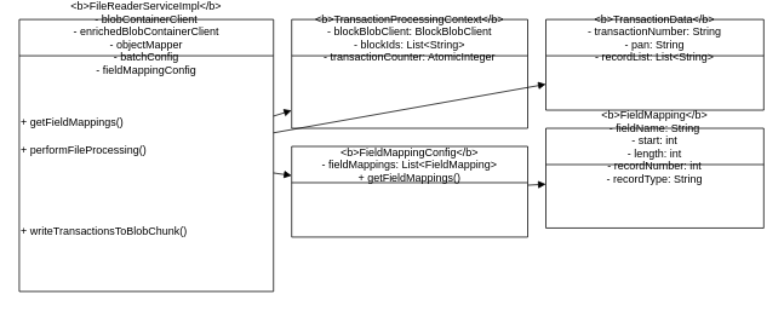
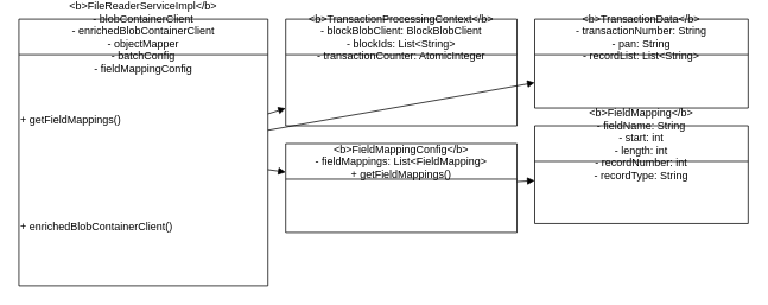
  <mxCell id="0" />
  <mxCell id="1" parent="0" />
  <mxCell id="2" value="&lt;b&gt;FileReaderServiceImpl&lt;/b&gt;&#10;- blobContainerClient&#10;- enrichedBlobContainerClient&#10;- objectMapper&#10;- batchConfig&#10;- fieldMappingConfig" style="shape=swimlane;" vertex="1" parent="1"><mxGeometry x="20" y="20" width="280" height="300" as="geometry" /></mxCell>
  <mxCell id="3" value="+ getFieldMappings()" style="text" vertex="1" parent="2"><mxGeometry y="100" width="280" height="30" as="geometry" /></mxCell>
- <mxCell id="4" value="+ performFileProcessing()" style="text" vertex="1" parent="2"><mxGeometry y="130" width="280" height="30" as="geometry" /></mxCell>
- <mxCell id="5" value="+ writeTransactionsToBlobChunk()" style="text" vertex="1" parent="2"><mxGeometry y="220" width="280" height="30" as="geometry" /></mxCell>
+ <mxCell id="5" value="+ enrichedBlobContainerClient()" style="text" vertex="1" parent="2"><mxGeometry y="220" width="280" height="30" as="geometry" /></mxCell>
  <mxCell id="6" value="&lt;b&gt;TransactionProcessingContext&lt;/b&gt;&#10;- blockBlobClient: BlockBlobClient&#10;- blockIds: List&lt;String&gt;&#10;- transactionCounter: AtomicInteger" style="shape=swimlane;" vertex="1" parent="1"><mxGeometry x="320" y="20" width="260" height="120" as="geometry" /></mxCell>
  <mxCell id="7" value="&lt;b&gt;FieldMappingConfig&lt;/b&gt;&#10;- fieldMappings: List&lt;FieldMapping&gt;&#10;+ getFieldMappings()" style="shape=swimlane;" vertex="1" parent="1"><mxGeometry x="320" y="160" width="260" height="100" as="geometry" /></mxCell>
  <mxCell id="8" value="&lt;b&gt;TransactionData&lt;/b&gt;&#10;- transactionNumber: String&#10;- pan: String&#10;- recordList: List&lt;String&gt;" style="shape=swimlane;" vertex="1" parent="1"><mxGeometry x="600" y="20" width="240" height="100" as="geometry" /></mxCell>
  <mxCell id="9" value="&lt;b&gt;FieldMapping&lt;/b&gt;&#10;- fieldName: String&#10;- start: int&#10;- length: int&#10;- recordNumber: int&#10;- recordType: String" style="shape=swimlane;" vertex="1" parent="1"><mxGeometry x="600" y="140" width="240" height="110" as="geometry" /></mxCell>
  <mxCell id="10" style="endArrow=block;endFill=1;" edge="1" parent="1" source="2" target="6"><mxGeometry relative="1" as="geometry" /></mxCell>
  <mxCell id="11" style="endArrow=block;endFill=1;" edge="1" parent="1" source="2" target="7"><mxGeometry relative="1" as="geometry" /></mxCell>
  <mxCell id="12" style="endArrow=block;endFill=1;" edge="1" parent="1" source="7" target="9"><mxGeometry relative="1" as="geometry" /></mxCell>
  <mxCell id="13" style="endArrow=block;endFill=1;" edge="1" parent="1" source="2" target="8"><mxGeometry relative="1" as="geometry" /></mxCell>
